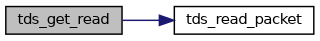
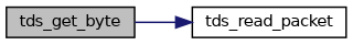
  digraph {
    rankdir=LR
    node [color=black fontname=Helvetica fontsize=10 shape=record style=filled]
-   n1 [fillcolor=grey75 fontcolor=black height=0.2 label=tds_get_read width=0.4]
+   n1 [fillcolor=grey75 fontcolor=black height=0.2 label=tds_get_byte width=0.4]
    n2 [fillcolor=white height=0.2 label=tds_read_packet width=0.4]
    n1 -> n2 [color=midnightblue fontname=Helvetica fontsize=10 labelfontname=Helvetica labelfontsize=10 style=solid]
  }
